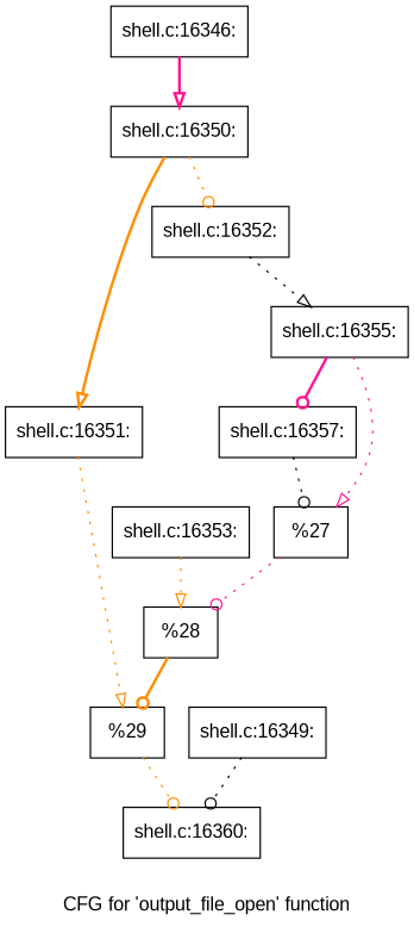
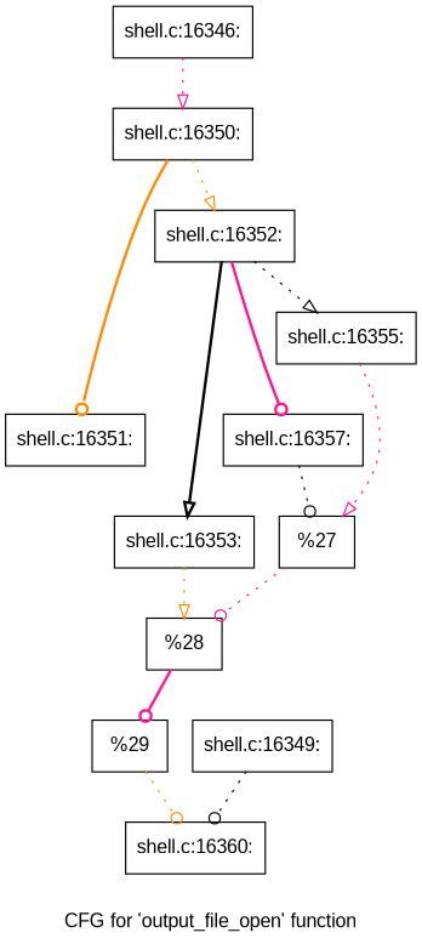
  digraph {
    fontname="Liberation Sans"
    label="CFG for 'output_file_open' function"
    node [fontname="Liberation Sans" shape=record]
    edge [arrowhead=onormal color=darkorange fontname="Liberation Sans" style=dotted]
    n1 [label="{shell.c:16346:}"]
    n2 [label="{shell.c:16350:}"]
    n3 [label="{shell.c:16349:}"]
    n4 [label="{shell.c:16360:}"]
    n5 [label="{shell.c:16351:}"]
    n6 [label="{shell.c:16352:}"]
    n7 [label="{%29}"]
    n8 [label="{shell.c:16353:}"]
    n9 [label="{shell.c:16355:}"]
    n10 [label="{%28}"]
    n11 [label="{shell.c:16357:}"]
    n12 [label="{%27}"]
-   n1 -> n2 [color=deeppink style=bold]
-   n2 -> n5 [style=bold]
-   n2 -> n6 [arrowhead=odot]
+   n1 -> n2 [color=deeppink]
+   n2 -> n5 [arrowhead=odot style=bold]
+   n2 -> n6
    n3 -> n4 [arrowhead=odot color=black]
-   n5 -> n7
+   n6 -> n8 [color=black style=bold]
    n6 -> n9 [color=black]
    n7 -> n4 [arrowhead=odot]
    n8 -> n10
-   n9 -> n11 [arrowhead=odot color=deeppink style=bold]
+   n6 -> n11 [arrowhead=odot color=deeppink style=bold]
    n9 -> n12 [color=deeppink]
-   n10 -> n7 [arrowhead=odot style=bold]
+   n10 -> n7 [arrowhead=odot color=deeppink style=bold]
    n11 -> n12 [arrowhead=odot color=black]
    n12 -> n10 [arrowhead=odot color=deeppink]
  }
